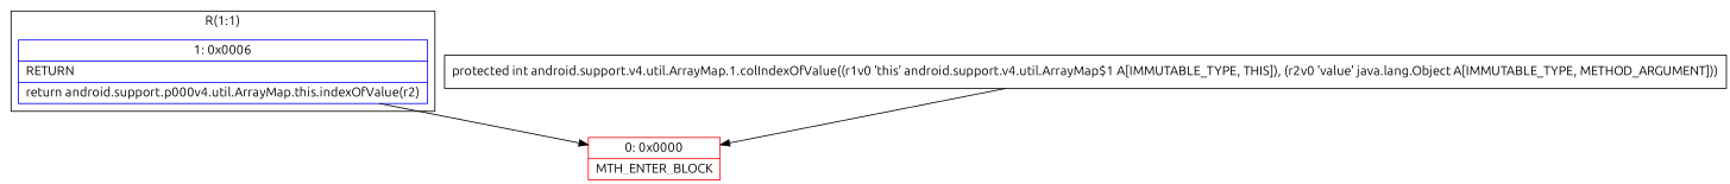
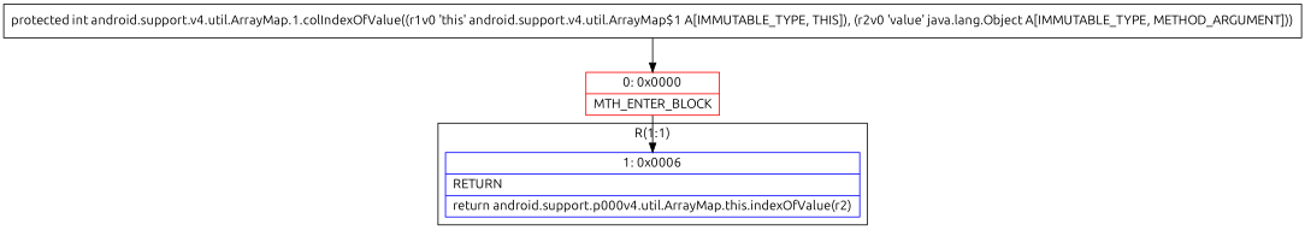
  digraph {
    fontname=Ubuntu
    node [shape=record fontname=Ubuntu]
    edge [fontname=Ubuntu]
    n1 [color=blue label="{1\:\ 0x0006|RETURN\l|return android.support.p000v4.util.ArrayMap.this.indexOfValue(r2)\l}"]
    n2 [color=red label="{0\:\ 0x0000|MTH_ENTER_BLOCK\l}"]
    n3 [label="{protected int android.support.v4.util.ArrayMap.1.colIndexOfValue((r1v0 'this' android.support.v4.util.ArrayMap$1 A[IMMUTABLE_TYPE, THIS]), (r2v0 'value' java.lang.Object A[IMMUTABLE_TYPE, METHOD_ARGUMENT])) }"]
    subgraph cluster_1 {
      label="R(1:1)"
      n1
    }
-   n1 -> n2
+   n2 -> n1
    n3 -> n2
  }
